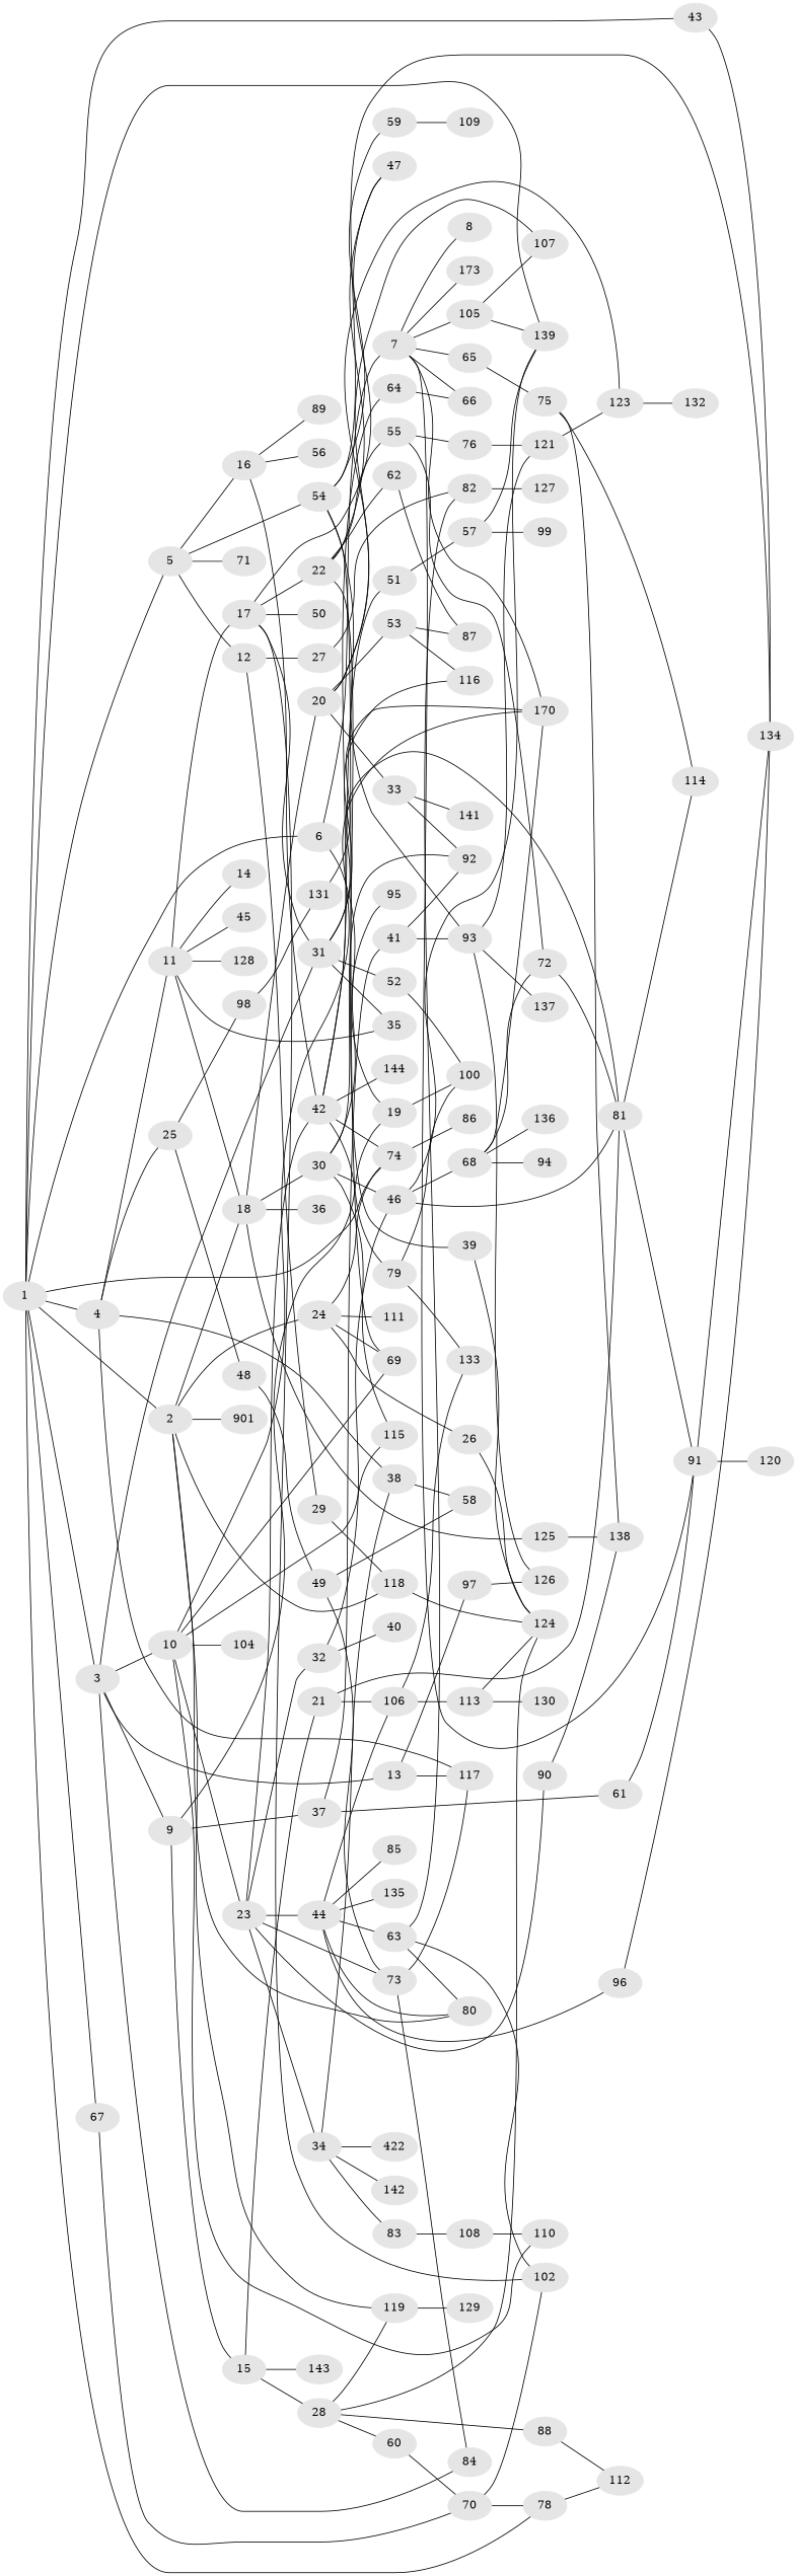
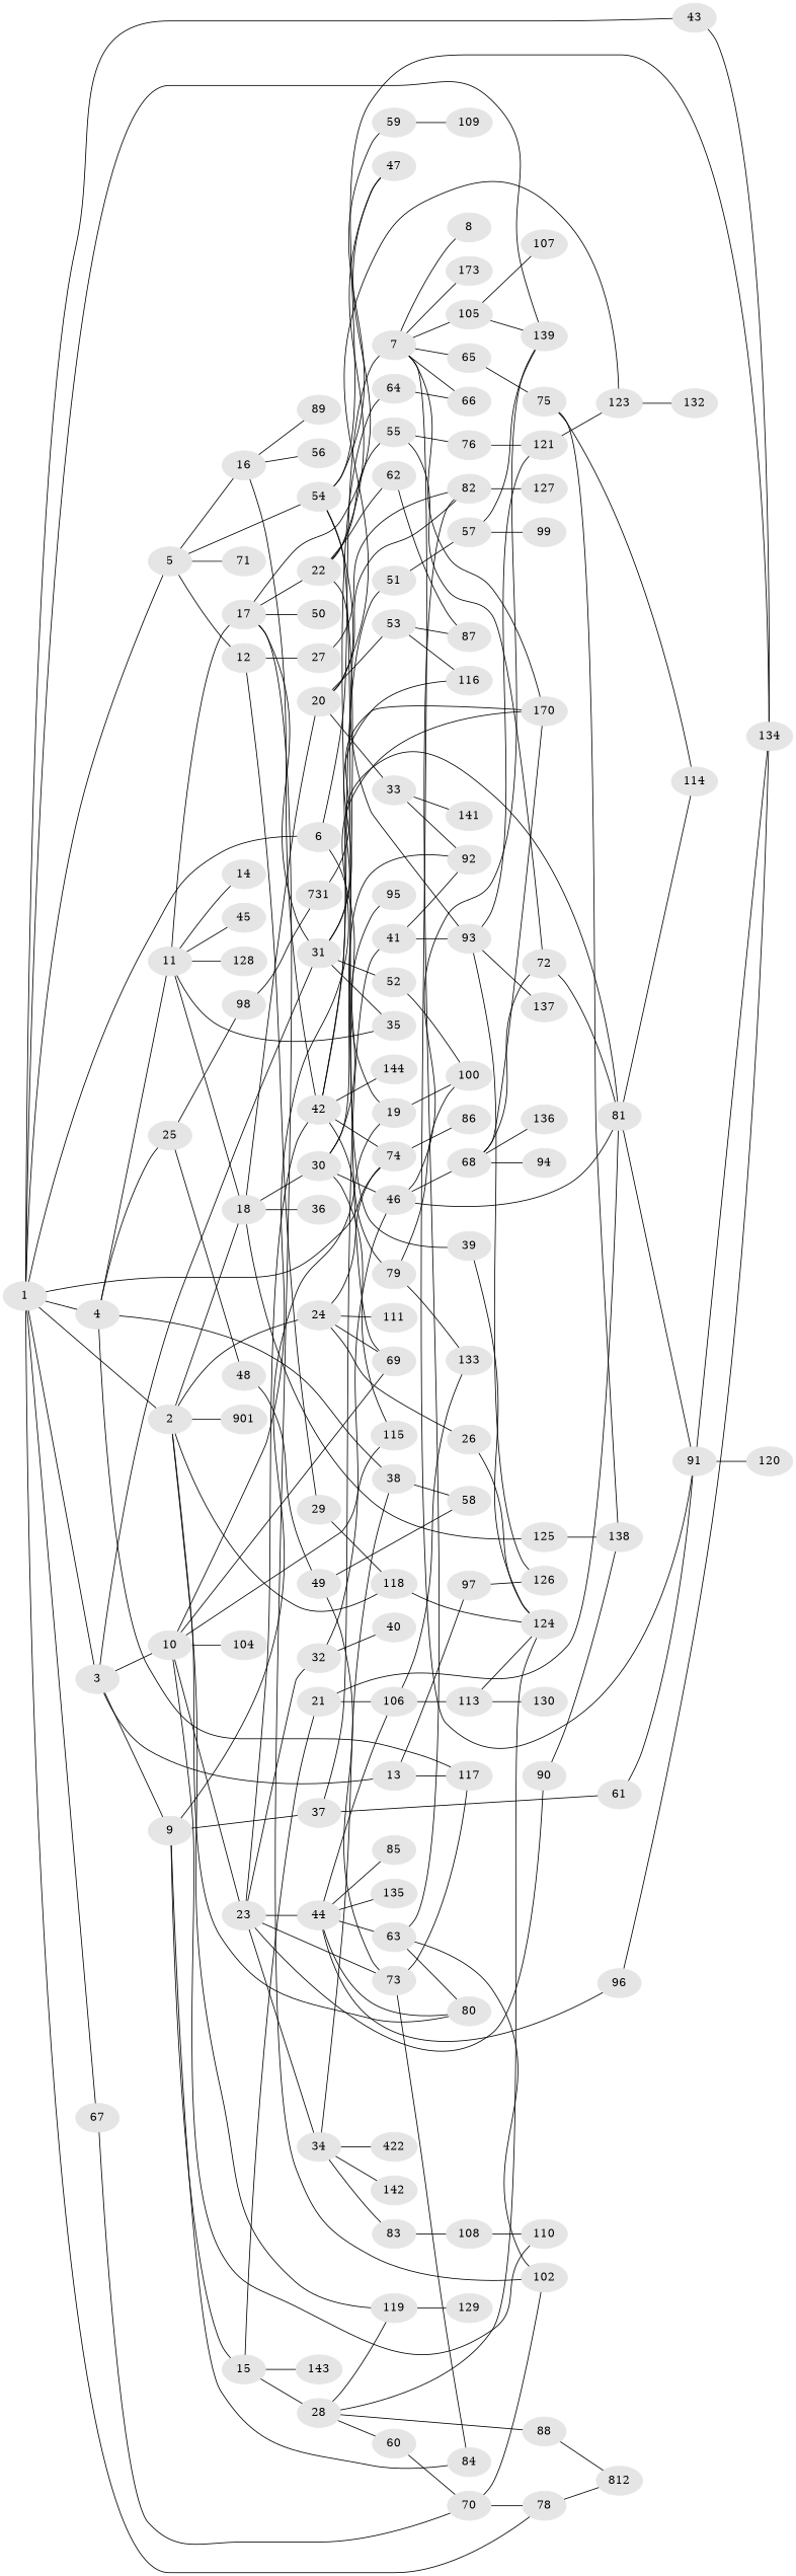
  graph {
    rankdir=LR
    node [color=gray90 style=filled]
    1
    2
    3
    4
    5
    6
    43
    67
    74
    78
    139
    18
    24
    80
    n15 [label=901]
    118
    119
    9
    10
    13
    31
    11
    25
    38
    117
    12
    16
    54
    71
    7
    19
    134
    70
    86
-   112
+   112 [label=812]
    20
    30
    36
    125
    69
    26
    111
    124
    129
    15
    37
    84
    n48 [label=170]
    23
    104
    110
    115
    97
    35
    81
    52
    116
    14
    17
    45
    128
    48
    98
    58
    27
    29
    42
    56
    89
    93
    59
    8
    65
    66
    91
    n76 [label=173]
    105
    100
    75
    120
    107
    21
    28
    143
    41
    61
    32
    34
    44
    73
    90
    22
    47
    50
    102
    82
    126
    106
    60
    88
    51
    64
    79
    144
    39
    55
    62
    33
    53
    123
    46
    92
    95
    138
    141
    87
    132
    114
    133
    113
    72
    76
    40
    83
    n125 [label=422]
    142
    63
    85
    96
    135
    49
-   131
+   131 [label=731]
    127
    68
    108
    121
    137
    57
    94
    136
    99
    109
    130
    1 -- 2
    1 -- 3
    1 -- 4
    1 -- 5
    1 -- 6
    1 -- 43
    1 -- 67
    1 -- 74
    1 -- 78
    1 -- 139
    2 -- 18
    2 -- 24
    2 -- 80
    2 -- n15
    2 -- 118
    2 -- 119
    3 -- 9
    3 -- 10
    3 -- 13
    3 -- 31
    4 -- 11
    4 -- 25
    4 -- 38
    4 -- 117
    5 -- 12
    5 -- 16
    5 -- 54
    5 -- 71
    6 -- 7
    6 -- 19
    43 -- 134
    67 -- 70
    74 -- 86
    78 -- 112
    18 -- 20
    18 -- 30
    18 -- 36
    18 -- 125
    24 -- 74
    24 -- 69
    24 -- 26
    24 -- 111
    118 -- 124
    119 -- 129
    9 -- 19
    9 -- 15
    9 -- 37
-   3 -- 84
+   9 -- 84
    10 -- 69
    10 -- n48
    10 -- 23
    10 -- 104
    10 -- 110
    10 -- 115
    13 -- 117
    13 -- 97
    31 -- 35
    31 -- 81
    31 -- 52
    31 -- 116
    11 -- 18
    11 -- 35
    11 -- 14
    11 -- 17
    11 -- 45
    11 -- 128
    25 -- 48
    25 -- 98
    38 -- 58
    12 -- 27
    12 -- 29
    16 -- 42
    16 -- 56
    16 -- 89
    54 -- 134
    54 -- 69
    54 -- 93
    54 -- 59
    7 -- n48
    7 -- 8
    7 -- 65
    7 -- 66
    7 -- 91
    7 -- n76
    7 -- 105
    19 -- 100
    70 -- 78
    70 -- 102
-   20 -- 107
+   20 -- 82
    20 -- 33
    20 -- 53
    20 -- 123
    30 -- 115
    30 -- 46
    30 -- 92
    30 -- 95
    125 -- 138
    26 -- 124
    15 -- 21
    15 -- 28
    15 -- 143
    37 -- 41
    37 -- 61
    23 -- 42
    23 -- 32
    23 -- 34
    23 -- 44
    23 -- 73
    23 -- 90
    97 -- 126
    81 -- 91
    81 -- 114
    52 -- 100
    17 -- 31
    17 -- 22
    17 -- 47
    17 -- 50
    17 -- 102
    48 -- 49
    98 -- 131
    27 -- 82
    29 -- 118
    42 -- 74
    42 -- 51
    42 -- 64
    42 -- 79
    42 -- 144
    93 -- 126
    93 -- 121
    93 -- 137
    59 -- 109
    65 -- 75
    91 -- 134
    91 -- 120
    105 -- 139
    105 -- 107
    75 -- 138
    75 -- 114
    21 -- 81
    21 -- 106
    28 -- 119
    28 -- 124
    28 -- 60
    28 -- 88
    41 -- 93
    41 -- 92
    61 -- 91
    32 -- 46
    32 -- 40
    34 -- 38
    34 -- 83
    34 -- n125
    34 -- 142
    44 -- 80
    44 -- 106
    44 -- 63
    44 -- 85
    44 -- 96
    44 -- 135
    73 -- 117
    73 -- 84
    90 -- 138
    22 -- 47
    22 -- 39
    22 -- 55
    22 -- 62
    82 -- 127
    106 -- 133
    106 -- 113
    60 -- 70
    88 -- 112
    51 -- 57
    64 -- 66
    79 -- 100
    79 -- 133
    39 -- 124
    55 -- 72
    55 -- 76
    62 -- 87
    33 -- 92
    33 -- 141
    53 -- 116
    53 -- 87
    123 -- 132
    46 -- 139
    46 -- 81
    46 -- 68
    113 -- 124
    113 -- 130
    72 -- 81
    76 -- 121
    83 -- 108
    63 -- 80
    63 -- 102
    63 -- 82
    96 -- 134
    49 -- 58
    49 -- 73
    131 -- n48
    68 -- n48
    68 -- 72
    68 -- 94
    68 -- 136
    108 -- 110
    121 -- 123
    57 -- 139
    57 -- 99
  }
